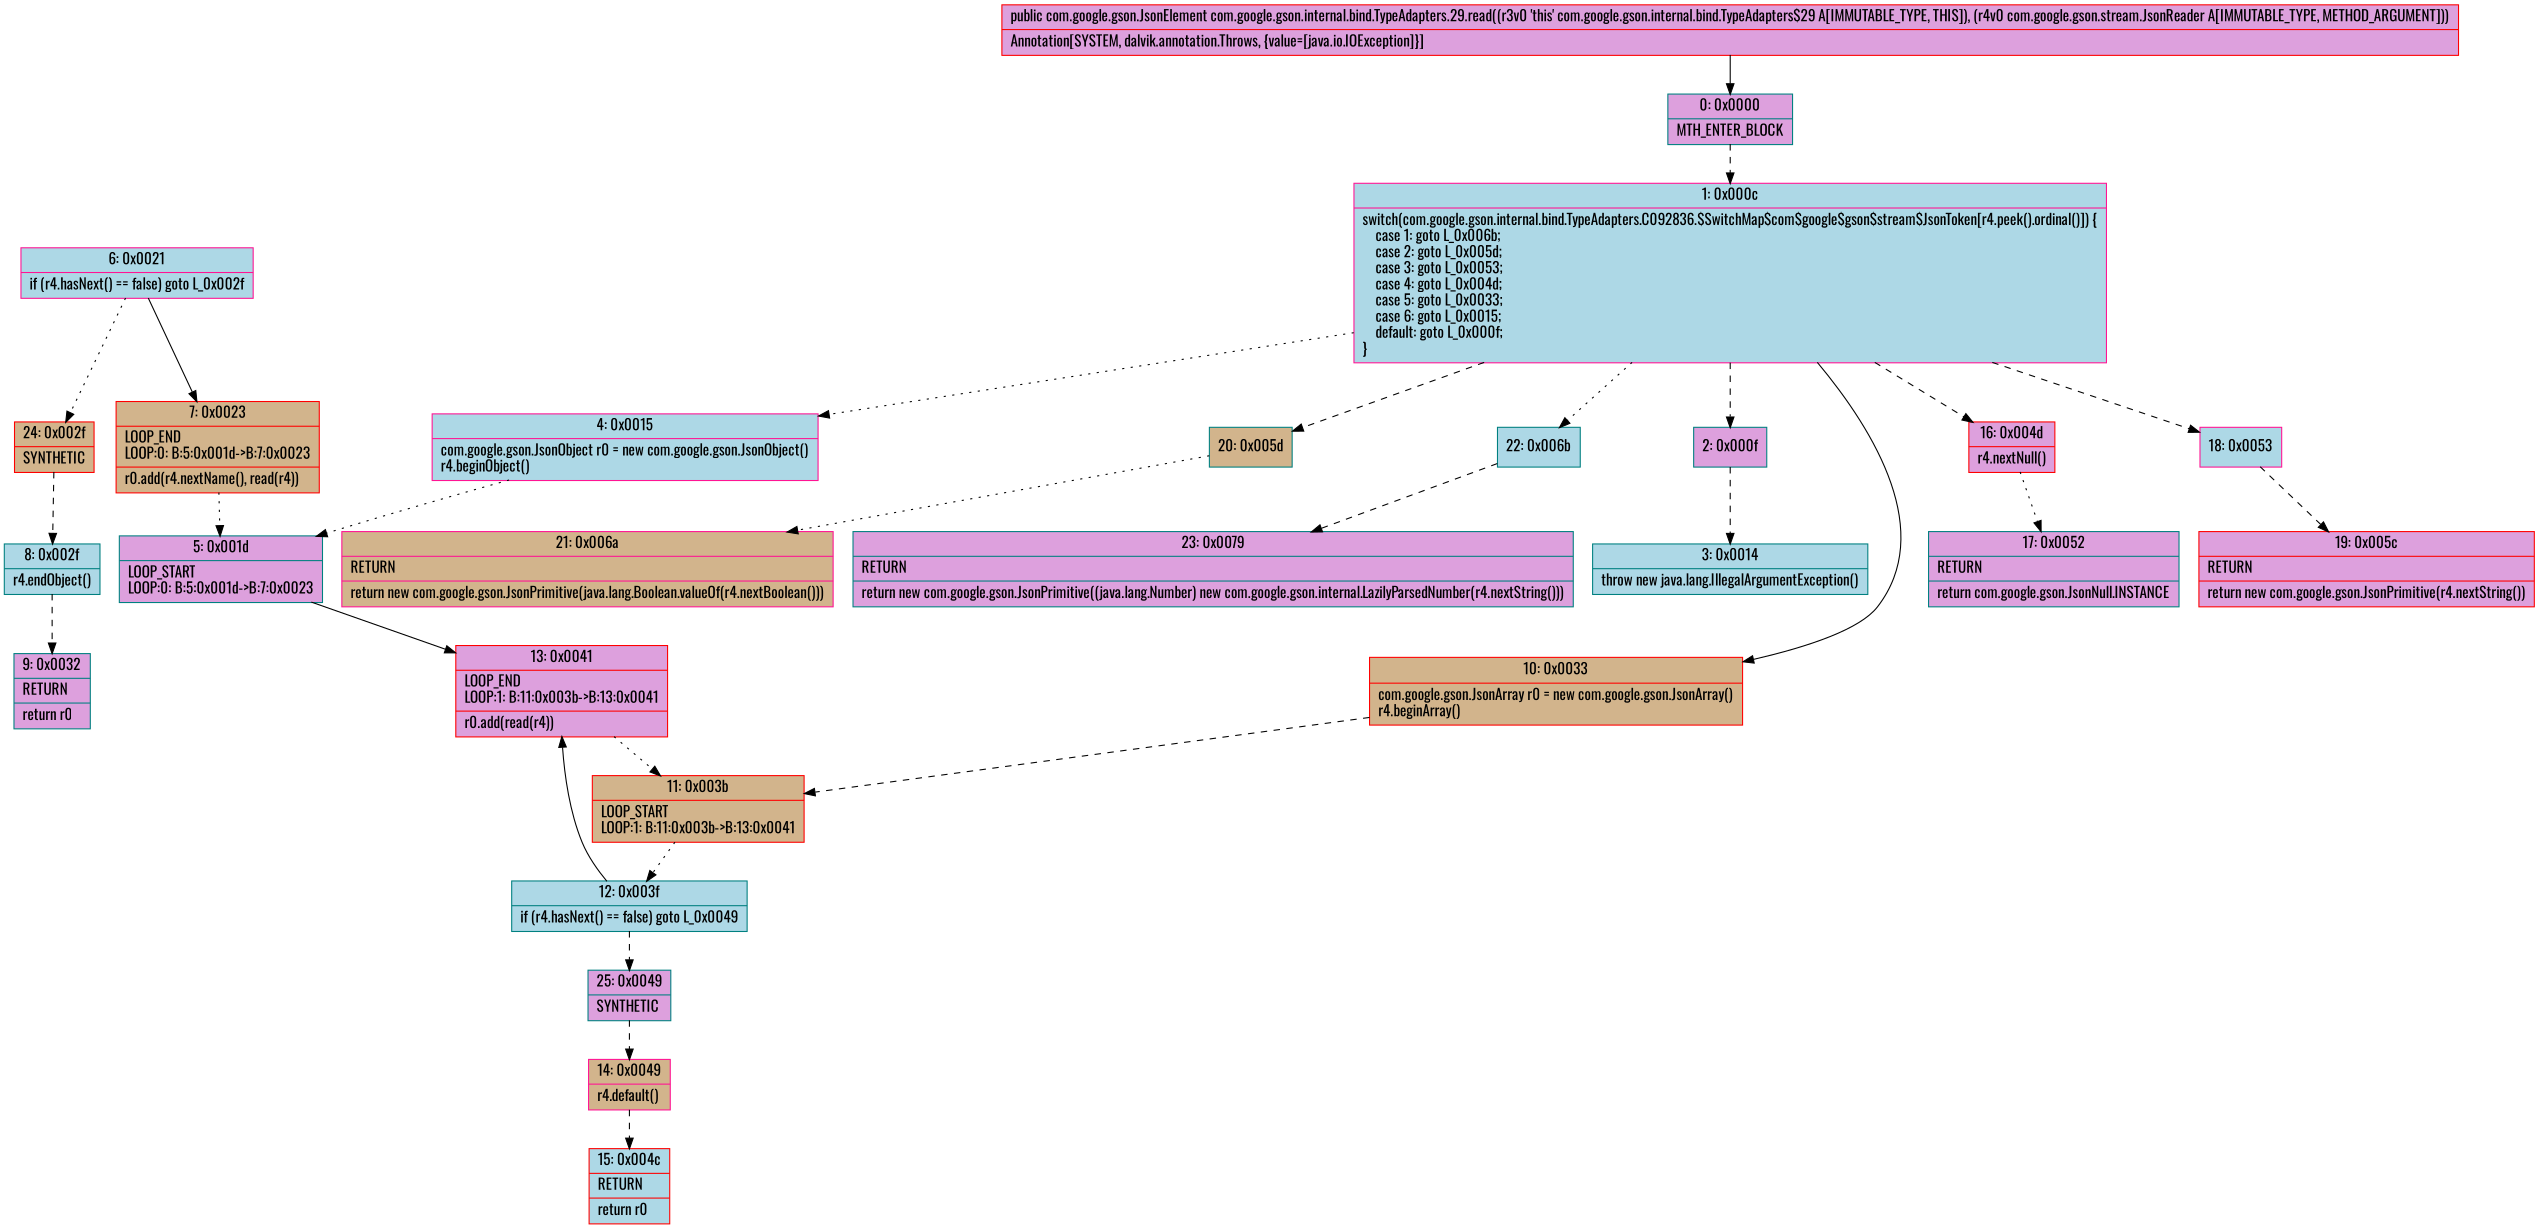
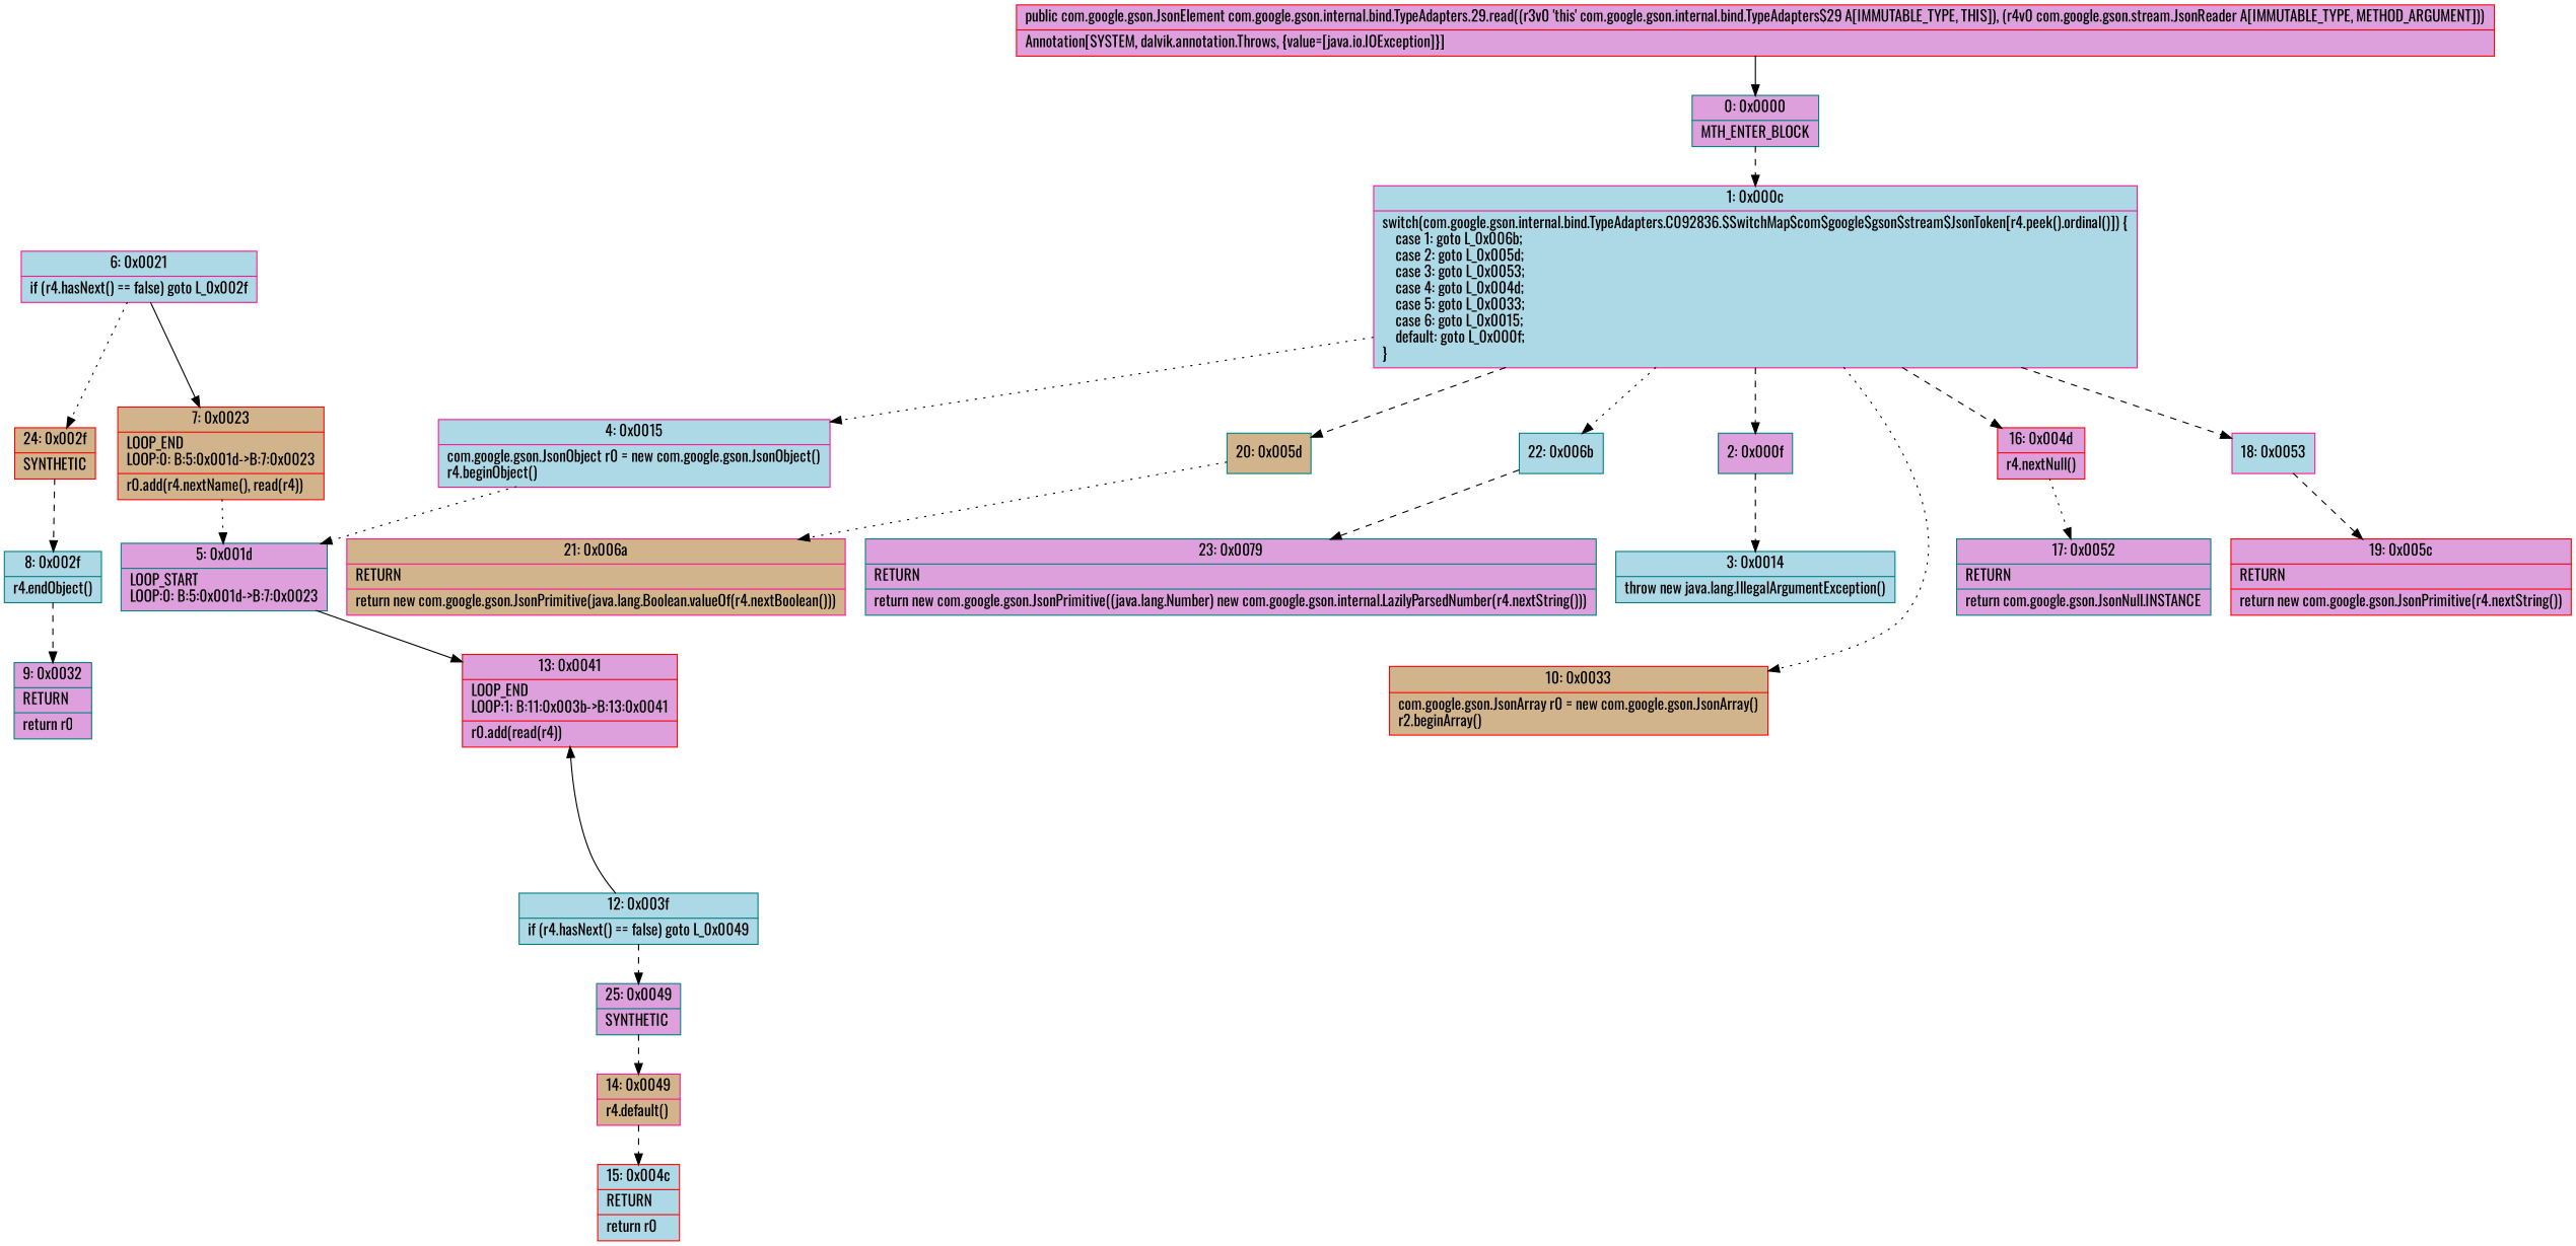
  digraph {
    fontname=Oswald
    node [color=teal fillcolor=plum fontname=Oswald shape=record style=filled]
    edge [fontname=Oswald style=dashed]
    n1 [label="{0\:\ 0x0000|MTH_ENTER_BLOCK\l}"]
    n2 [color=deeppink fillcolor=lightblue label="{1\:\ 0x000c|switch(com.google.gson.internal.bind.TypeAdapters.C092836.$SwitchMap$com$google$gson$stream$JsonToken[r4.peek().ordinal()]) \{\l    case 1: goto L_0x006b;\l    case 2: goto L_0x005d;\l    case 3: goto L_0x0053;\l    case 4: goto L_0x004d;\l    case 5: goto L_0x0033;\l    case 6: goto L_0x0015;\l    default: goto L_0x000f;\l\}\l}"]
    n3 [label="{2\:\ 0x000f}"]
    n4 [color=deeppink fillcolor=lightblue label="{4\:\ 0x0015|com.google.gson.JsonObject r0 = new com.google.gson.JsonObject()\lr4.beginObject()\l}"]
-   n5 [color=red fillcolor=tan label="{10\:\ 0x0033|com.google.gson.JsonArray r0 = new com.google.gson.JsonArray()\lr4.beginArray()\l}"]
+   n5 [color=red fillcolor=tan label="{10\:\ 0x0033|com.google.gson.JsonArray r0 = new com.google.gson.JsonArray()\lr2.beginArray()\l}"]
    n6 [color=red label="{16\:\ 0x004d|r4.nextNull()\l}"]
    n7 [color=deeppink fillcolor=lightblue label="{18\:\ 0x0053}"]
    n8 [fillcolor=tan label="{20\:\ 0x005d}"]
    n9 [fillcolor=lightblue label="{22\:\ 0x006b}"]
    n10 [fillcolor=lightblue label="{3\:\ 0x0014|throw new java.lang.IllegalArgumentException()\l}"]
    n11 [label="{5\:\ 0x001d|LOOP_START\lLOOP:0: B:5:0x001d\-\>B:7:0x0023\l}"]
-   n12 [color=red fillcolor=tan label="{11\:\ 0x003b|LOOP_START\lLOOP:1: B:11:0x003b\-\>B:13:0x0041\l}"]
    n13 [label="{17\:\ 0x0052|RETURN\l|return com.google.gson.JsonNull.INSTANCE\l}"]
    n14 [color=red label="{19\:\ 0x005c|RETURN\l|return new com.google.gson.JsonPrimitive(r4.nextString())\l}"]
    n15 [color=deeppink fillcolor=tan label="{21\:\ 0x006a|RETURN\l|return new com.google.gson.JsonPrimitive(java.lang.Boolean.valueOf(r4.nextBoolean()))\l}"]
    n16 [label="{23\:\ 0x0079|RETURN\l|return new com.google.gson.JsonPrimitive((java.lang.Number) new com.google.gson.internal.LazilyParsedNumber(r4.nextString()))\l}"]
    n17 [color=red label="{13\:\ 0x0041|LOOP_END\lLOOP:1: B:11:0x003b\-\>B:13:0x0041\l|r0.add(read(r4))\l}"]
    n18 [color=deeppink fillcolor=lightblue label="{6\:\ 0x0021|if (r4.hasNext() == false) goto L_0x002f\l}"]
    n19 [color=red fillcolor=tan label="{7\:\ 0x0023|LOOP_END\lLOOP:0: B:5:0x001d\-\>B:7:0x0023\l|r0.add(r4.nextName(), read(r4))\l}"]
    n20 [color=red fillcolor=tan label="{24\:\ 0x002f|SYNTHETIC\l}"]
    n21 [fillcolor=lightblue label="{8\:\ 0x002f|r4.endObject()\l}"]
    n22 [label="{9\:\ 0x0032|RETURN\l|return r0\l}"]
    n23 [fillcolor=lightblue label="{12\:\ 0x003f|if (r4.hasNext() == false) goto L_0x0049\l}"]
    n24 [label="{25\:\ 0x0049|SYNTHETIC\l}"]
    n25 [color=deeppink fillcolor=tan label="{14\:\ 0x0049|r4.default()\l}"]
    n26 [color=red fillcolor=lightblue label="{15\:\ 0x004c|RETURN\l|return r0\l}"]
    n27 [color=red label="{public com.google.gson.JsonElement com.google.gson.internal.bind.TypeAdapters.29.read((r3v0 'this' com.google.gson.internal.bind.TypeAdapters$29 A[IMMUTABLE_TYPE, THIS]), (r4v0 com.google.gson.stream.JsonReader A[IMMUTABLE_TYPE, METHOD_ARGUMENT]))  | Annotation[SYSTEM, dalvik.annotation.Throws, \{value=[java.io.IOException]\}]\l}"]
    n1 -> n2
    n2 -> n3
    n2 -> n4 [style=dotted]
-   n2 -> n5 [style=solid]
+   n2 -> n5 [style=dotted]
    n2 -> n6
    n2 -> n7
    n2 -> n8
    n2 -> n9 [style=dotted]
    n3 -> n10
    n4 -> n11 [style=dotted]
-   n5 -> n12
    n6 -> n13 [style=dotted]
    n7 -> n14
    n8 -> n15 [style=dotted]
    n9 -> n16
    n11 -> n17 [style=solid]
-   n12 -> n23 [style=dotted]
-   n17 -> n12 [style=dotted]
    n18 -> n19 [style=solid]
    n18 -> n20 [style=dotted]
    n19 -> n11 [style=dotted]
    n20 -> n21
    n21 -> n22
    n23 -> n17 [style=solid]
    n23 -> n24
    n24 -> n25
    n25 -> n26
    n27 -> n1 [style=solid]
  }
